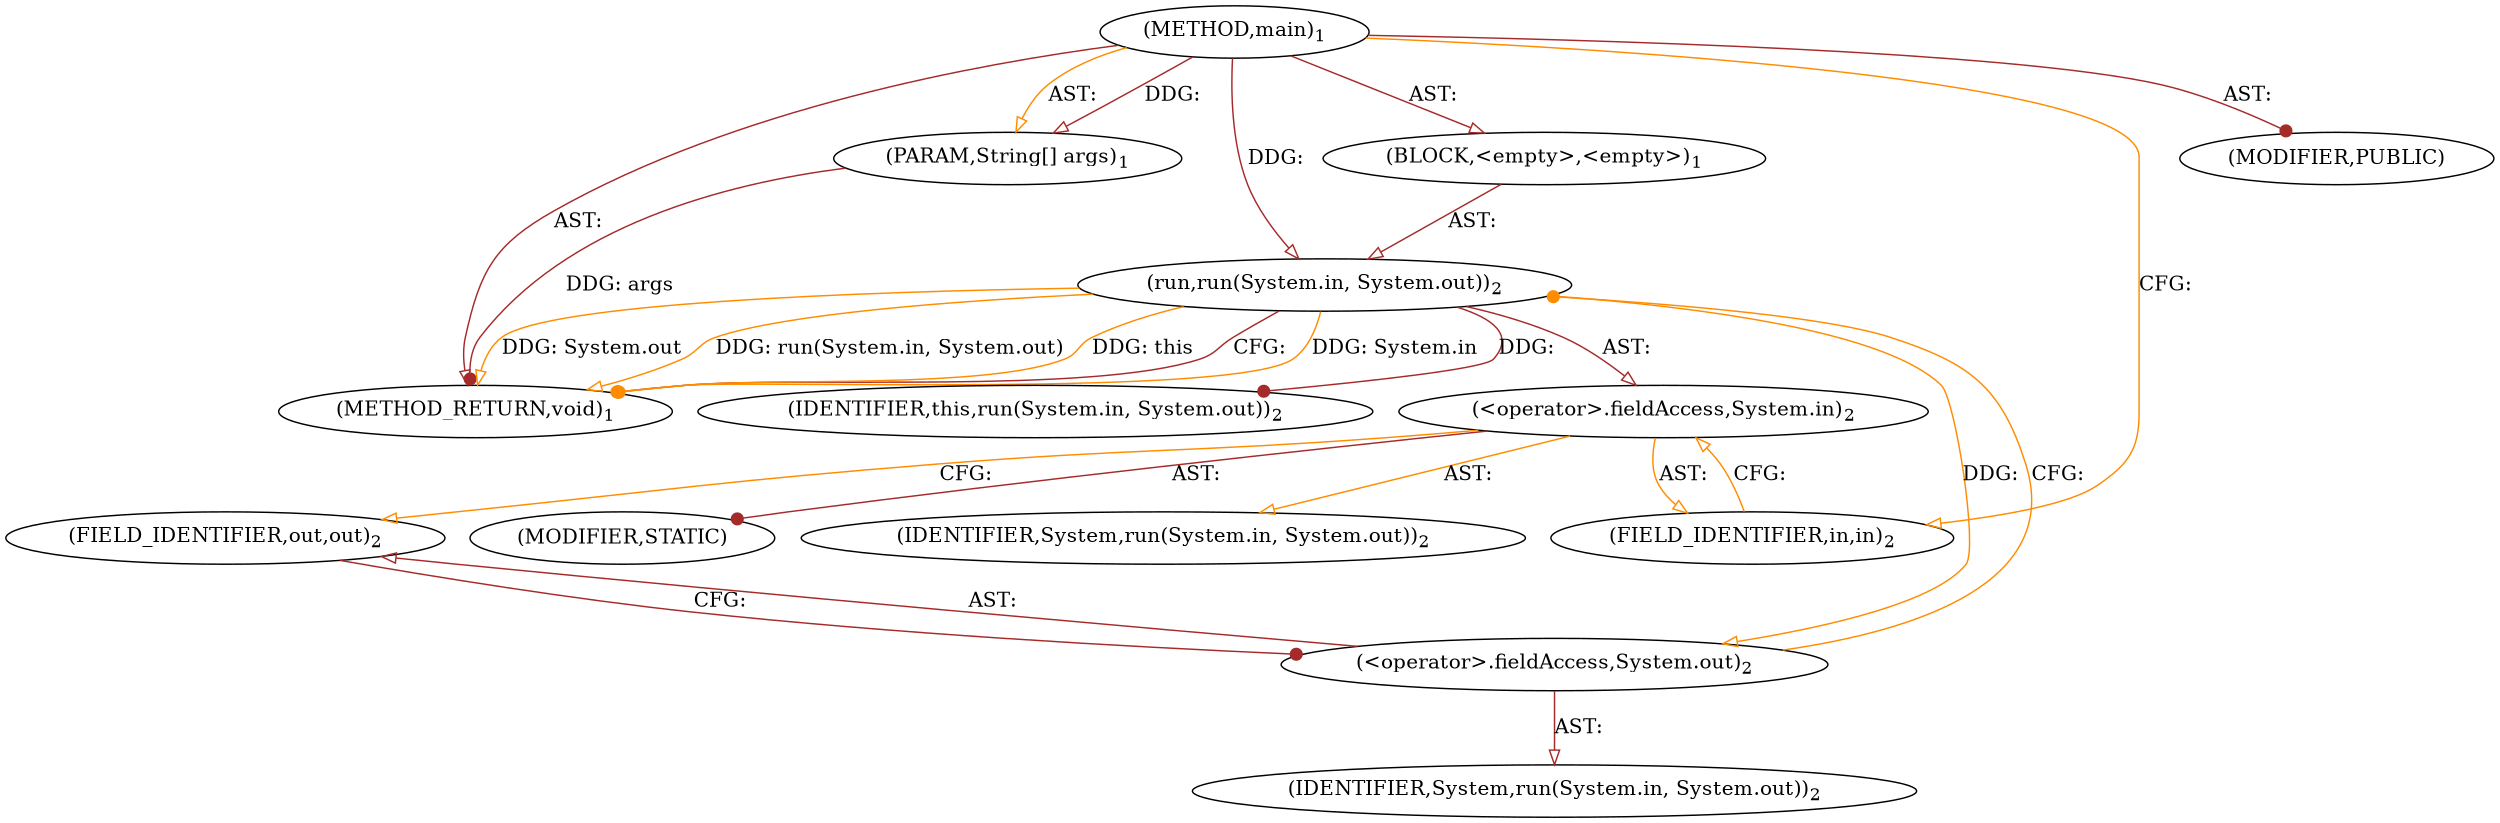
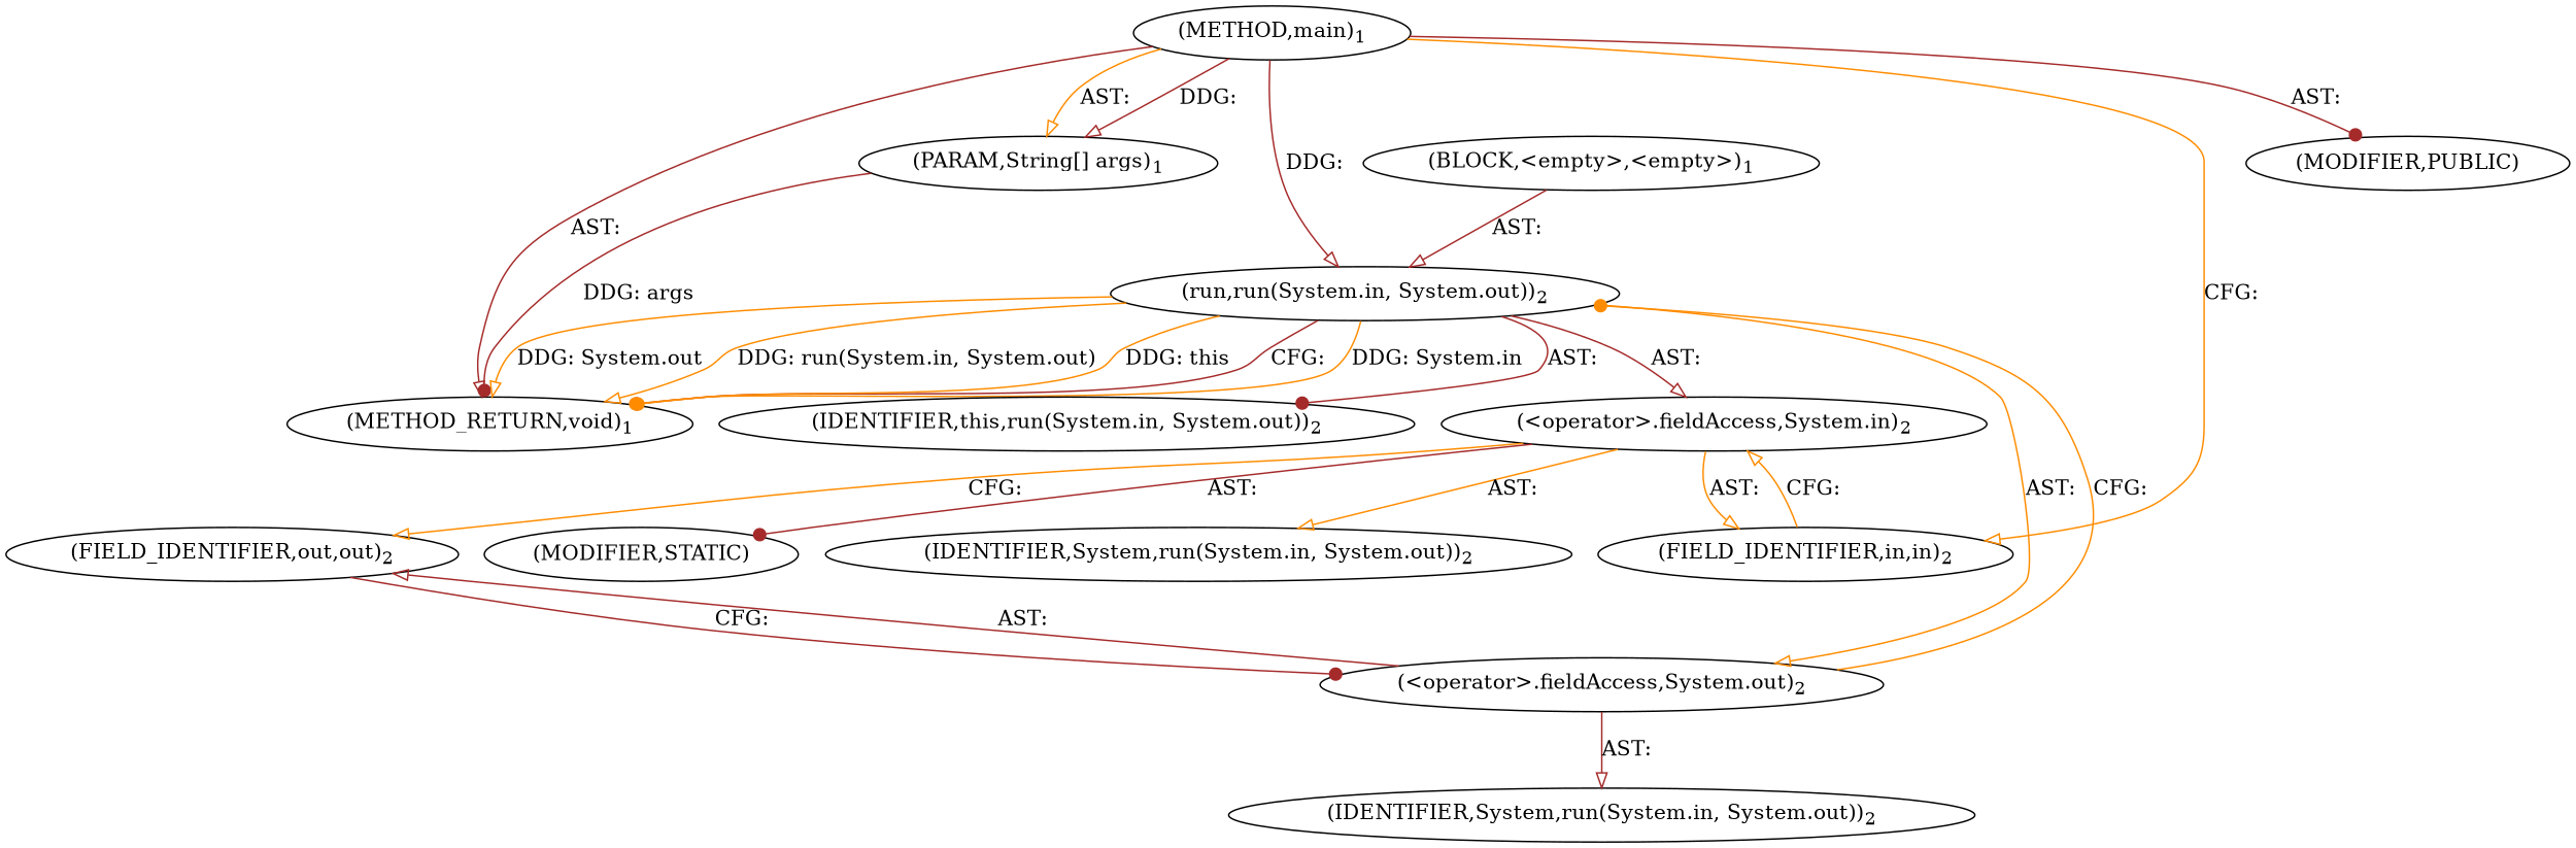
  digraph {
    edge [arrowhead=onormal color=brown]
    n1 [label=<(METHOD,main)<SUB>1</SUB>>]
    n2 [label=<(PARAM,String[] args)<SUB>1</SUB>>]
    n3 [label=<(BLOCK,&lt;empty&gt;,&lt;empty&gt;)<SUB>1</SUB>>]
    n4 [label=<(run,run(System.in, System.out))<SUB>2</SUB>>]
    n5 [label=<(FIELD_IDENTIFIER,in,in)<SUB>2</SUB>>]
    n6 [label=<(MODIFIER,PUBLIC)>]
    n7 [label=<(METHOD_RETURN,void)<SUB>1</SUB>>]
    n8 [label=<(IDENTIFIER,this,run(System.in, System.out))<SUB>2</SUB>>]
    n9 [label=<(&lt;operator&gt;.fieldAccess,System.in)<SUB>2</SUB>>]
    n10 [label=<(&lt;operator&gt;.fieldAccess,System.out)<SUB>2</SUB>>]
    n11 [label=<(MODIFIER,STATIC)>]
    n12 [label=<(IDENTIFIER,System,run(System.in, System.out))<SUB>2</SUB>>]
    n13 [label=<(FIELD_IDENTIFIER,out,out)<SUB>2</SUB>>]
    n14 [label=<(IDENTIFIER,System,run(System.in, System.out))<SUB>2</SUB>>]
    n1 -> n2 [color=darkorange label="AST: "]
    n1 -> n2 [label="DDG: "]
-   n1 -> n3 [label="AST: "]
    n1 -> n4 [label="DDG: "]
    n1 -> n5 [color=darkorange label="CFG: "]
    n1 -> n6 [arrowhead=dot label="AST: "]
    n1 -> n7 [label="AST: "]
    n2 -> n7 [arrowhead=dot label="DDG: args"]
    n3 -> n4 [label="AST: "]
    n4 -> n7 [arrowhead=dot label="CFG: "]
    n4 -> n7 [arrowhead=dot color=darkorange label="DDG: System.in"]
    n4 -> n7 [color=darkorange label="DDG: System.out"]
    n4 -> n7 [color=darkorange label="DDG: run(System.in, System.out)"]
    n4 -> n7 [arrowhead=dot color=darkorange label="DDG: this"]
-   n4 -> n8 [arrowhead=dot label="DDG: "]
+   n4 -> n8 [arrowhead=dot label="AST: "]
    n4 -> n9 [label="AST: "]
-   n4 -> n10 [color=darkorange label="DDG: "]
+   n4 -> n10 [color=darkorange label="AST: "]
    n5 -> n9 [color=darkorange label="CFG: "]
    n9 -> n5 [color=darkorange label="AST: "]
    n9 -> n11 [arrowhead=dot label="AST: "]
    n9 -> n12 [color=darkorange label="AST: "]
    n9 -> n13 [color=darkorange label="CFG: "]
    n10 -> n4 [arrowhead=dot color=darkorange label="CFG: "]
    n10 -> n13 [label="AST: "]
    n10 -> n14 [label="AST: "]
    n13 -> n10 [arrowhead=dot label="CFG: "]
  }
